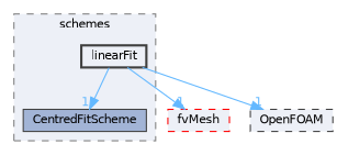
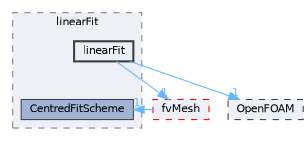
  digraph {
    compound=true
    node [color=grey25 fillcolor="#edf0f7" fontname=Helvetica fontsize=10 shape=box style="filled,dashed"]
    edge [color=steelblue1 fontcolor=steelblue1 fontname=Helvetica fontsize=10 headlabel=1 labeldistance=1.5 labelfontname=Helvetica labelfontsize=10]
    n1 [fillcolor="#a2b4d6" height=0.2 label=CentredFitScheme style=filled width=0.4]
    n2 [height=0.2 label=linearFit style="filled,bold" width=0.4]
    n3 [color=red height=0.2 label=fvMesh width=0.4]
    n4 [height=0.2 label=OpenFOAM width=0.4]
    subgraph cluster_1 {
      bgcolor="#edf0f7"
      fontname=Helvetica
      fontsize=10
-     label=schemes
+     label=linearFit
      pencolor=grey50
      style="filled,dashed"
      n1
      n2
    }
-   n2 -> n1
+   n3 -> n1
    n2 -> n3
    n2 -> n4
  }
